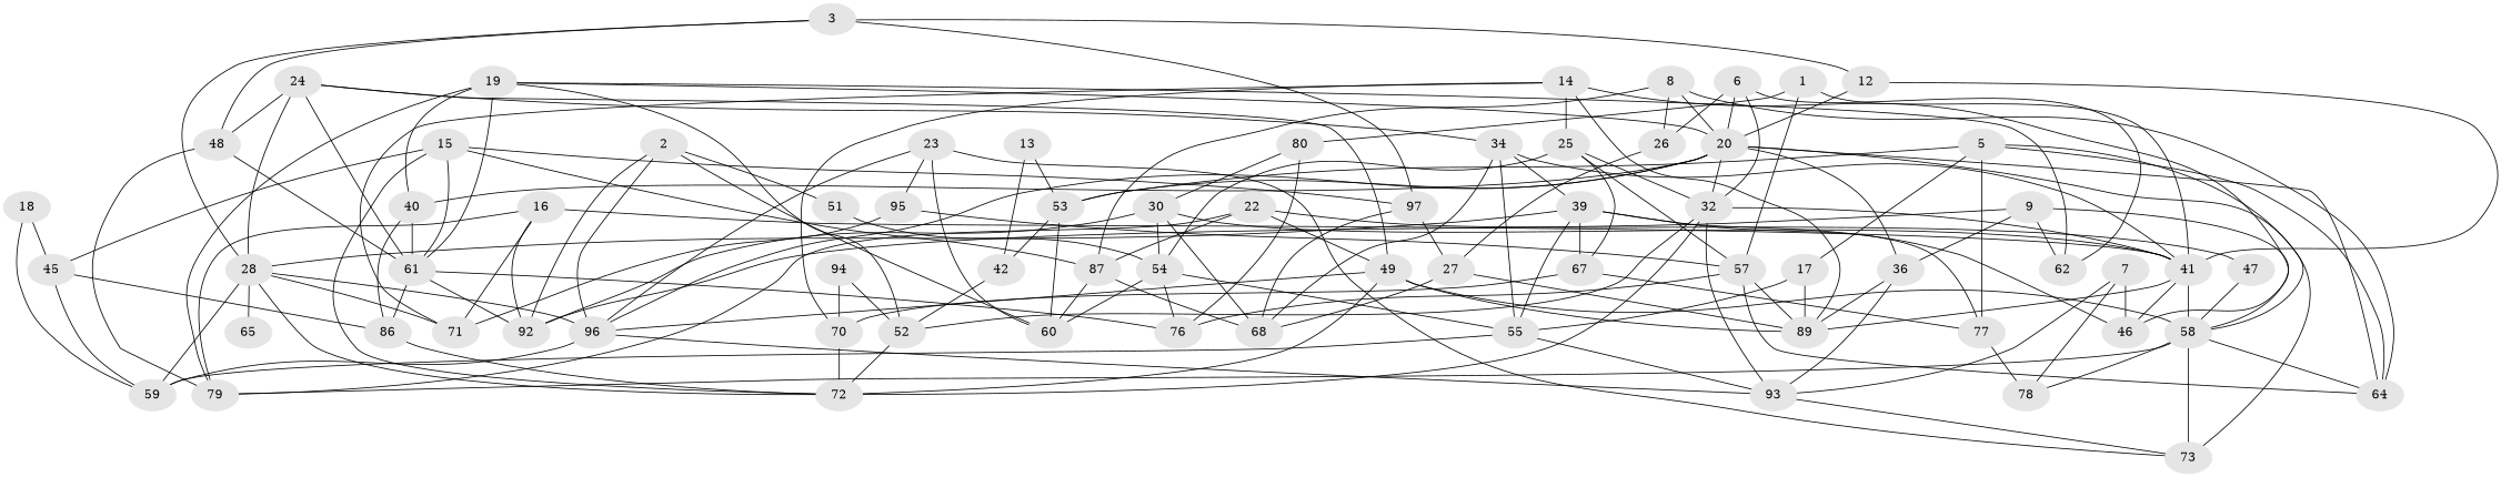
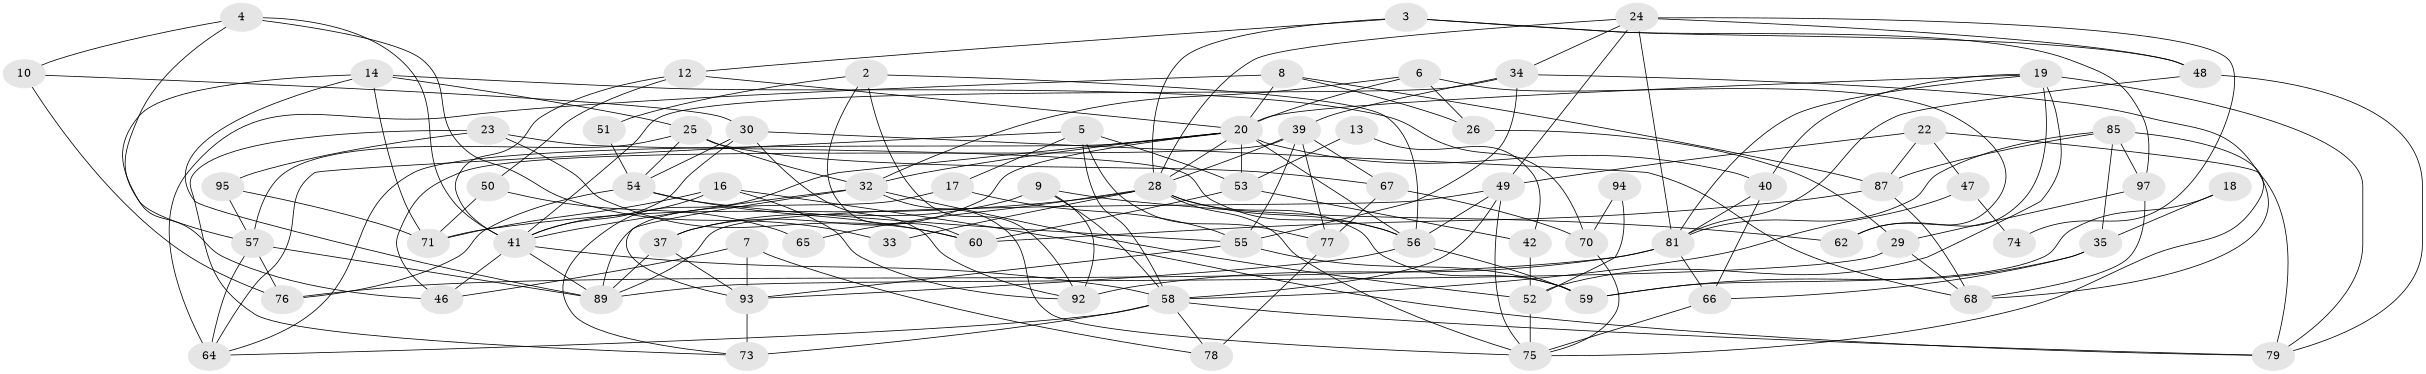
  graph {
    node [color=gray90 style=filled]
    edge [weight=1.0]
    18
-   35 [label=45]
+   35
    59
    49
-   56 [label=96]
+   56
    58
    n7 [label=89]
-   75 [label=72]
+   75
+   50
    65
    71
    2
    51
    60
    n15 [label=92]
    54
    n17 [label=93]
    3
    12
    n20 [label=97]
    28
    48
    41
    20
-   29 [label=27]
+   29
    68
-   61
+   33
+   61 [label=81]
    79
-   4 [label=1]
-   10 [label=80]
+   4
+   10
    57
    30
    76
    46
    64
    67
    77
    70
    5
    17
    53
-   15
+   15 [label=85]
    n44 [label=87]
    55
    42
    78
    73
    6
    26
    32
    62
-   36
+   36 [label=37]
    40
    52
    7
    8
    9
    13
    14
    25
-   66 [label=86]
+   66
    16
    19
    47
+   74
    22
    23
    n69 [label=95]
    24
    34
    39
    n73 [label=94]
    18 -- 35
    18 -- 59
    35 -- 59
    35 -- 66
    49 -- 56
    49 -- 58
    49 -- n7
    49 -- 75
    56 -- 59
    56 -- n17
    58 -- 79 [weight=2.0]
    58 -- 64
    58 -- 78
    58 -- 73 [weight=2.0]
+   50 -- 65
+   50 -- 71
    2 -- 56
    2 -- 51
    2 -- 60
    2 -- n15
    51 -- 54
    54 -- 60
    54 -- 76
    54 -- 55
    n17 -- 73
    3 -- 12
    3 -- n20
    3 -- 28
    3 -- 48
+   12 -- 50
    12 -- 41
    12 -- 20
    n20 -- 29
    n20 -- 68 [weight=2.0]
    28 -- 59
    28 -- 56
    28 -- 75
    28 -- 65
    28 -- 71
+   28 -- 33
    48 -- 61
    48 -- 79
    41 -- 58
    41 -- n7
    41 -- 46
    20 -- 56
+   20 -- 28
    20 -- 64
    20 -- 53
    20 -- 73
    20 -- 32
    20 -- 36
    20 -- 40 [weight=2.0]
    29 -- n7
    29 -- 68
    61 -- n15
    61 -- 76
    61 -- 66
    4 -- 41
+   4 -- 33
    4 -- 10
    4 -- 57
    10 -- 30
    10 -- 76
    57 -- n7
    57 -- 76
    57 -- 64 [weight=2.0]
    30 -- n15
    30 -- 54
    30 -- 41
    30 -- 68
    67 -- 77
    67 -- 70
    77 -- 78 [weight=2.0]
    70 -- 75
    5 -- 58
    5 -- 64
    5 -- 77
    5 -- 17
    5 -- 53
    17 -- n7
    17 -- 55
    53 -- 60
    53 -- 42
    15 -- 35 [weight=2.0]
    15 -- 75
    15 -- n20
    15 -- 61
    15 -- n44
    n44 -- 60
    n44 -- 68 [weight=2.0]
    55 -- 59
    55 -- n17
    42 -- 52
    6 -- 20
    6 -- 26
    6 -- 32
    6 -- 62
    26 -- 29
    32 -- 75
    32 -- n17
    32 -- 41
    32 -- 52
    36 -- n7
    36 -- n17
    40 -- 61
    40 -- 66
    52 -- 75
    7 -- n17
    7 -- 46
    7 -- 78
    8 -- 20
    8 -- 64
    8 -- n44
    8 -- 26
    9 -- 58
    9 -- n15
    9 -- 62
    9 -- 36
    13 -- 53
    13 -- 42
    14 -- n7
    14 -- 71
    14 -- 46
    14 -- 70
    14 -- 25
    25 -- 54
    25 -- 57
    25 -- 67
    25 -- 32
    66 -- 75
    16 -- 71
    16 -- n15
    16 -- 41
    16 -- 79
    19 -- 20
    19 -- 61
    19 -- 79 [weight=2.0]
    19 -- 62
    19 -- 40
    19 -- 52
    47 -- 58
+   47 -- 74
    22 -- 49
    22 -- 79
    22 -- n44
    22 -- 47
    23 -- 56
    23 -- 60
    23 -- 73
    23 -- n69
    n69 -- 71
    n69 -- 57
    24 -- 49
    24 -- 28
    24 -- 48
    24 -- 61
+   24 -- 74
    24 -- 34
    34 -- 41
    34 -- 68
    34 -- 55
    34 -- 39
    39 -- 28
    39 -- 46
    39 -- 67
    39 -- 77
    39 -- 55
    n73 -- 70
    n73 -- 52
  }
